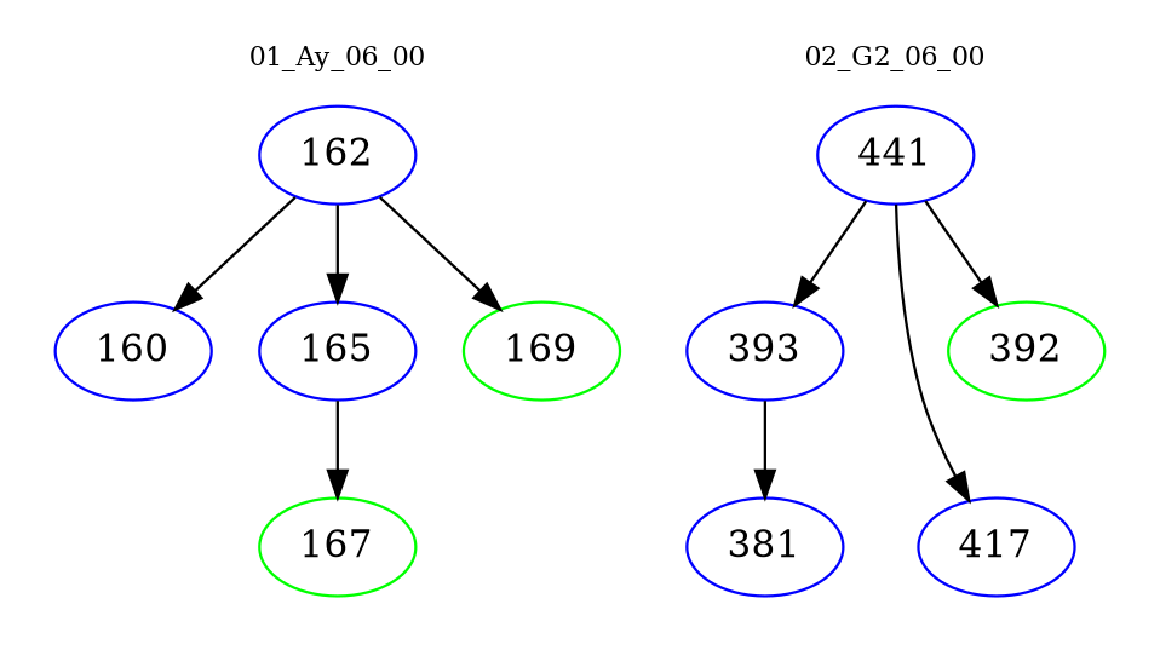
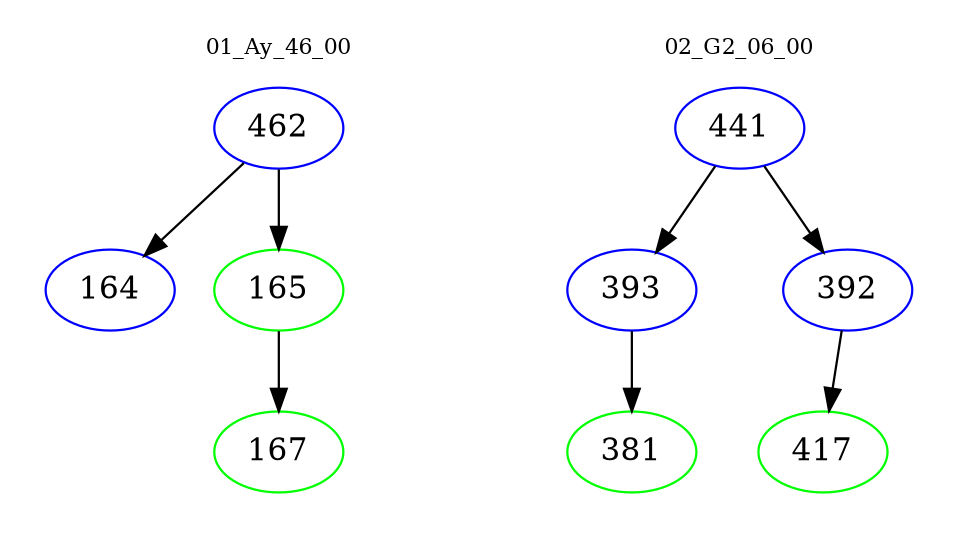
  digraph {
    node [color=blue]
    edge [color=black]
-   n1 [label=162]
-   n2 [label=160]
-   n3 [label=165]
-   n4 [color=green label=169]
+   n1 [label=462]
+   n2 [label=164]
+   n3 [color=green label=165]
    n5 [color=green label=167]
    n6 [label=441]
    n7 [label=393]
-   n8 [label=417]
-   n9 [color=green label=392]
-   n10 [label=381]
+   n8 [color=green label=417]
+   n9 [label=392]
+   n10 [color=green label=381]
    subgraph cluster_1 {
      color=white
      fontsize=10
-     label="01_Ay_06_00"
+     label="01_Ay_46_00"
      n1
      n2
      n3
-     n4
      n5
    }
    subgraph cluster_2 {
      color=white
      fontsize=10
      label="02_G2_06_00"
      n6
      n7
      n8
      n9
      n10
    }
    n1 -> n2
    n1 -> n3
-   n1 -> n4
    n3 -> n5
    n6 -> n7
-   n6 -> n8
+   n9 -> n8
    n6 -> n9
    n7 -> n10
  }
